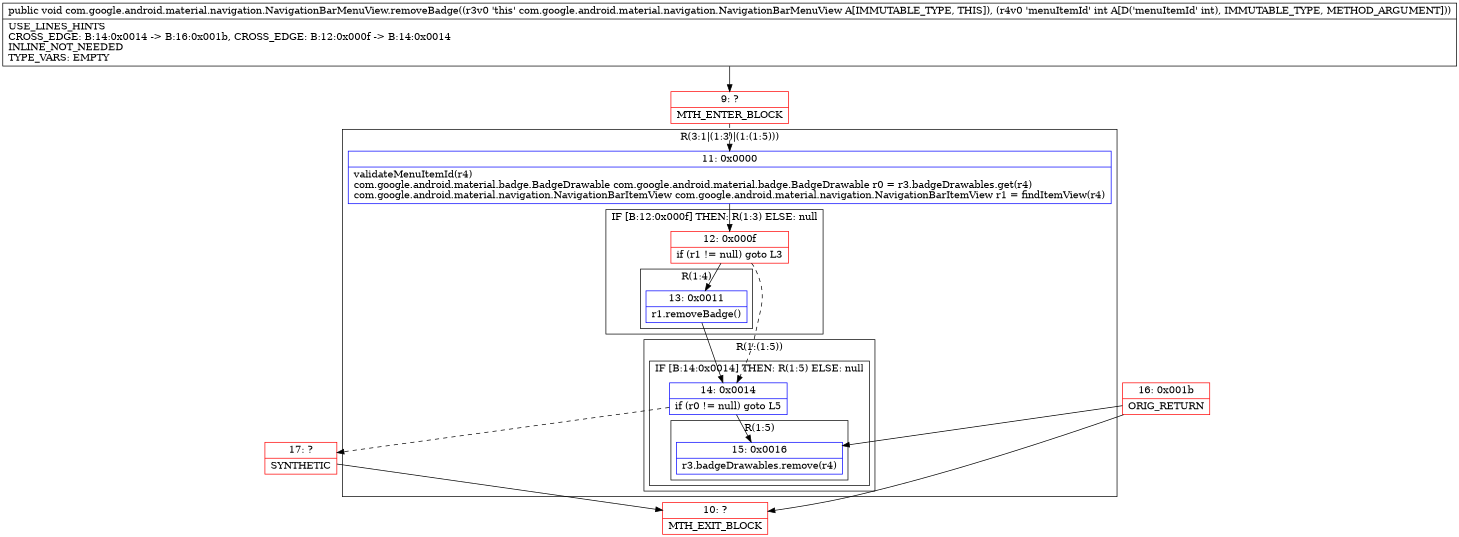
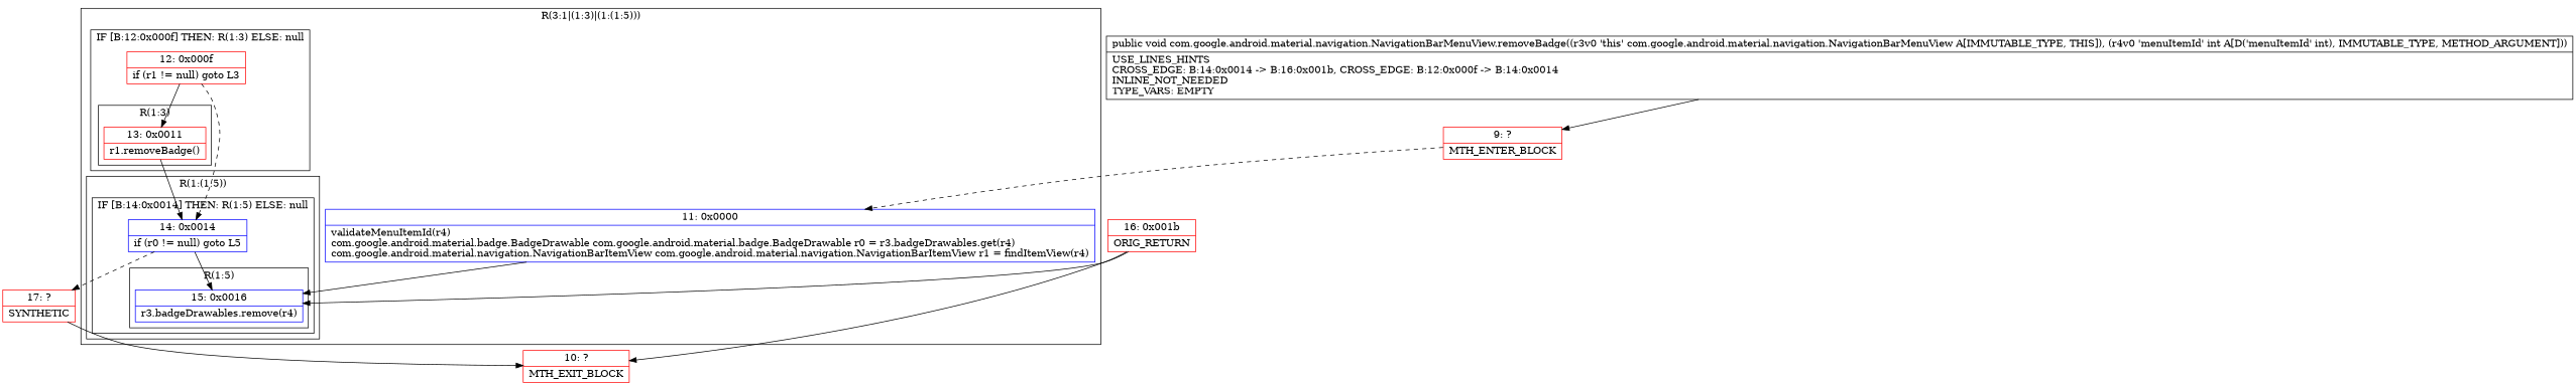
  digraph {
    node [color=red shape=record]
-   n1 [color=blue label="{13\:\ 0x0011|r1.removeBadge()\l}"]
+   n1 [label="{13\:\ 0x0011|r1.removeBadge()\l}"]
    n2 [label="{12\:\ 0x000f|if (r1 != null) goto L3\l}"]
    n3 [color=blue label="{15\:\ 0x0016|r3.badgeDrawables.remove(r4)\l}"]
    n4 [color=blue label="{14\:\ 0x0014|if (r0 != null) goto L5\l}"]
    n5 [color=blue label="{11\:\ 0x0000|validateMenuItemId(r4)\lcom.google.android.material.badge.BadgeDrawable com.google.android.material.badge.BadgeDrawable r0 = r3.badgeDrawables.get(r4)\lcom.google.android.material.navigation.NavigationBarItemView com.google.android.material.navigation.NavigationBarItemView r1 = findItemView(r4)\l}"]
    n6 [label="{17\:\ ?|SYNTHETIC\l}"]
    n7 [label="{10\:\ ?|MTH_EXIT_BLOCK\l}"]
    n8 [label="{16\:\ 0x001b|ORIG_RETURN\l}"]
    n9 [label="{9\:\ ?|MTH_ENTER_BLOCK\l}"]
    n10 [label="{public void com.google.android.material.navigation.NavigationBarMenuView.removeBadge((r3v0 'this' com.google.android.material.navigation.NavigationBarMenuView A[IMMUTABLE_TYPE, THIS]), (r4v0 'menuItemId' int A[D('menuItemId' int), IMMUTABLE_TYPE, METHOD_ARGUMENT]))  | USE_LINES_HINTS\lCROSS_EDGE: B:14:0x0014 \-\> B:16:0x001b, CROSS_EDGE: B:12:0x000f \-\> B:14:0x0014\lINLINE_NOT_NEEDED\lTYPE_VARS: EMPTY\l}" color=""]
    subgraph cluster_1 {
      label="R(3:1|(1:3)|(1:(1:5)))"
      n5
      subgraph cluster_2 {
        label="IF [B:12:0x000f] THEN: R(1:3) ELSE: null"
        n2
        subgraph cluster_3 {
-         label="R(1:4)"
+         label="R(1:3)"
          n1
        }
      }
      subgraph cluster_4 {
        label="R(1:(1:5))"
        subgraph cluster_5 {
          label="IF [B:14:0x0014] THEN: R(1:5) ELSE: null"
          n4
          subgraph cluster_6 {
            label="R(1:5)"
            n3
          }
        }
      }
    }
    n1 -> n4
    n2 -> n1
    n2 -> n4 [style=dashed]
    n4 -> n3
    n4 -> n6 [style=dashed]
-   n5 -> n2
+   n5 -> n3
    n6 -> n7
    n8 -> n3
    n8 -> n7
    n9 -> n5 [style=dashed]
    n10 -> n9
  }
